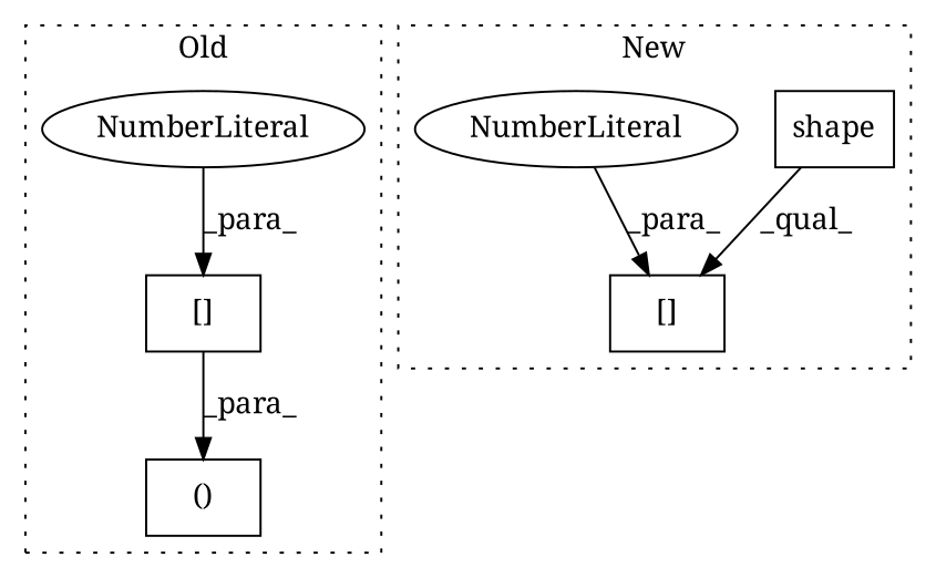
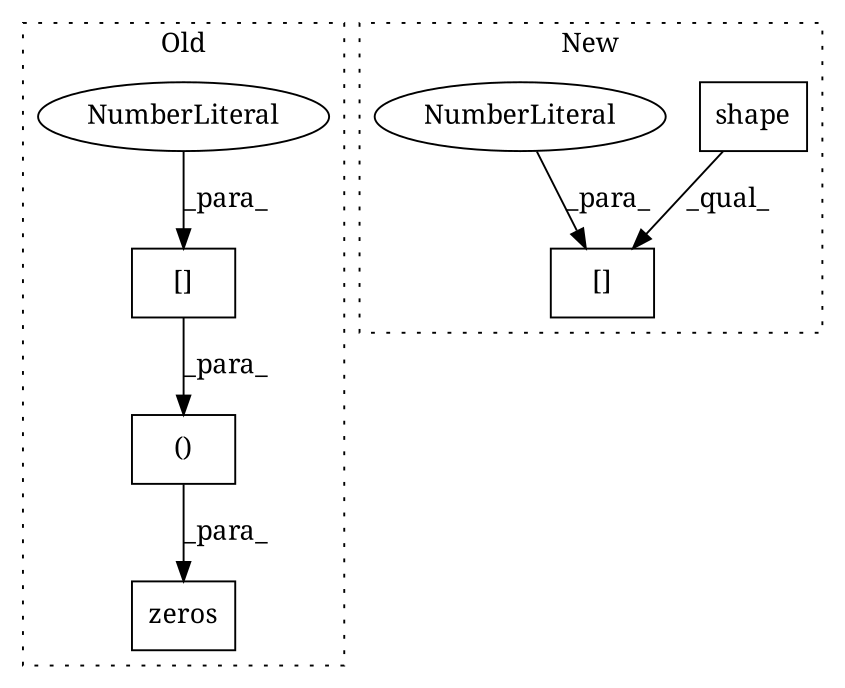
  digraph {
    fontname="Noto Serif"
    node [a=32 l=1 shape=box fontname="Noto Serif"]
    edge [fontname="Noto Serif"]
+   n1 [l="11,2" label=zeros s="994,1066"]
    n2 [a=106 l=61 label="()" s=1005]
    n3 [a=2 l="15,1" label="[]" s="1005,1021"]
    n4 [a=34 label=NumberLiteral s=1020 shape=ellipse]
    n5 [l="6,1" label=shape s="1593,1613"]
    n6 [a=2 l="28,1" label="[]" s="1587,1616"]
    n7 [a=34 label=NumberLiteral s=1615 shape=ellipse]
    subgraph cluster_1 {
      label=Old
      style=dotted
+     n1
      n2
      n3
      n4
    }
    subgraph cluster_2 {
      label=New
      style=dotted
      n5
      n6
      n7
    }
+   n2 -> n1 [label=_para_]
    n3 -> n2 [label=_para_]
    n4 -> n3 [label=_para_]
    n5 -> n6 [label=_qual_]
    n7 -> n6 [label=_para_]
  }
